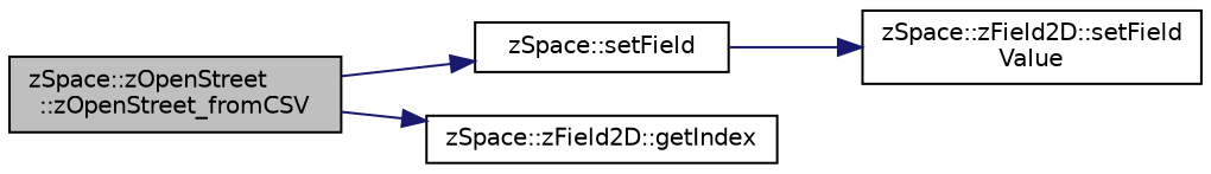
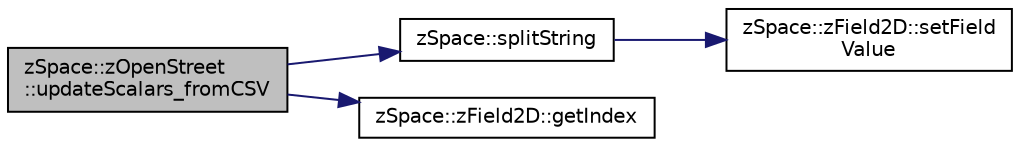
  digraph {
    rankdir=LR
    node [color=black fillcolor=white fontname=Helvetica fontsize=10 shape=record style=filled]
    edge [color=midnightblue fontname=Helvetica fontsize=10 labelfontname=Helvetica labelfontsize=10 style=solid]
-   n1 [fillcolor=grey75 fontcolor=black height=0.2 label="zSpace::zOpenStreet\l::zOpenStreet_fromCSV" width=0.4]
-   n2 [height=0.2 label="zSpace::setField" width=0.4]
+   n1 [fillcolor=grey75 fontcolor=black height=0.2 label="zSpace::zOpenStreet\l::updateScalars_fromCSV" width=0.4]
+   n2 [height=0.2 label="zSpace::splitString" width=0.4]
    n3 [height=0.2 label="zSpace::zField2D::getIndex" width=0.4]
    n4 [height=0.2 label="zSpace::zField2D::setField\lValue" width=0.4]
    n1 -> n2
    n1 -> n3
    n2 -> n4
  }
